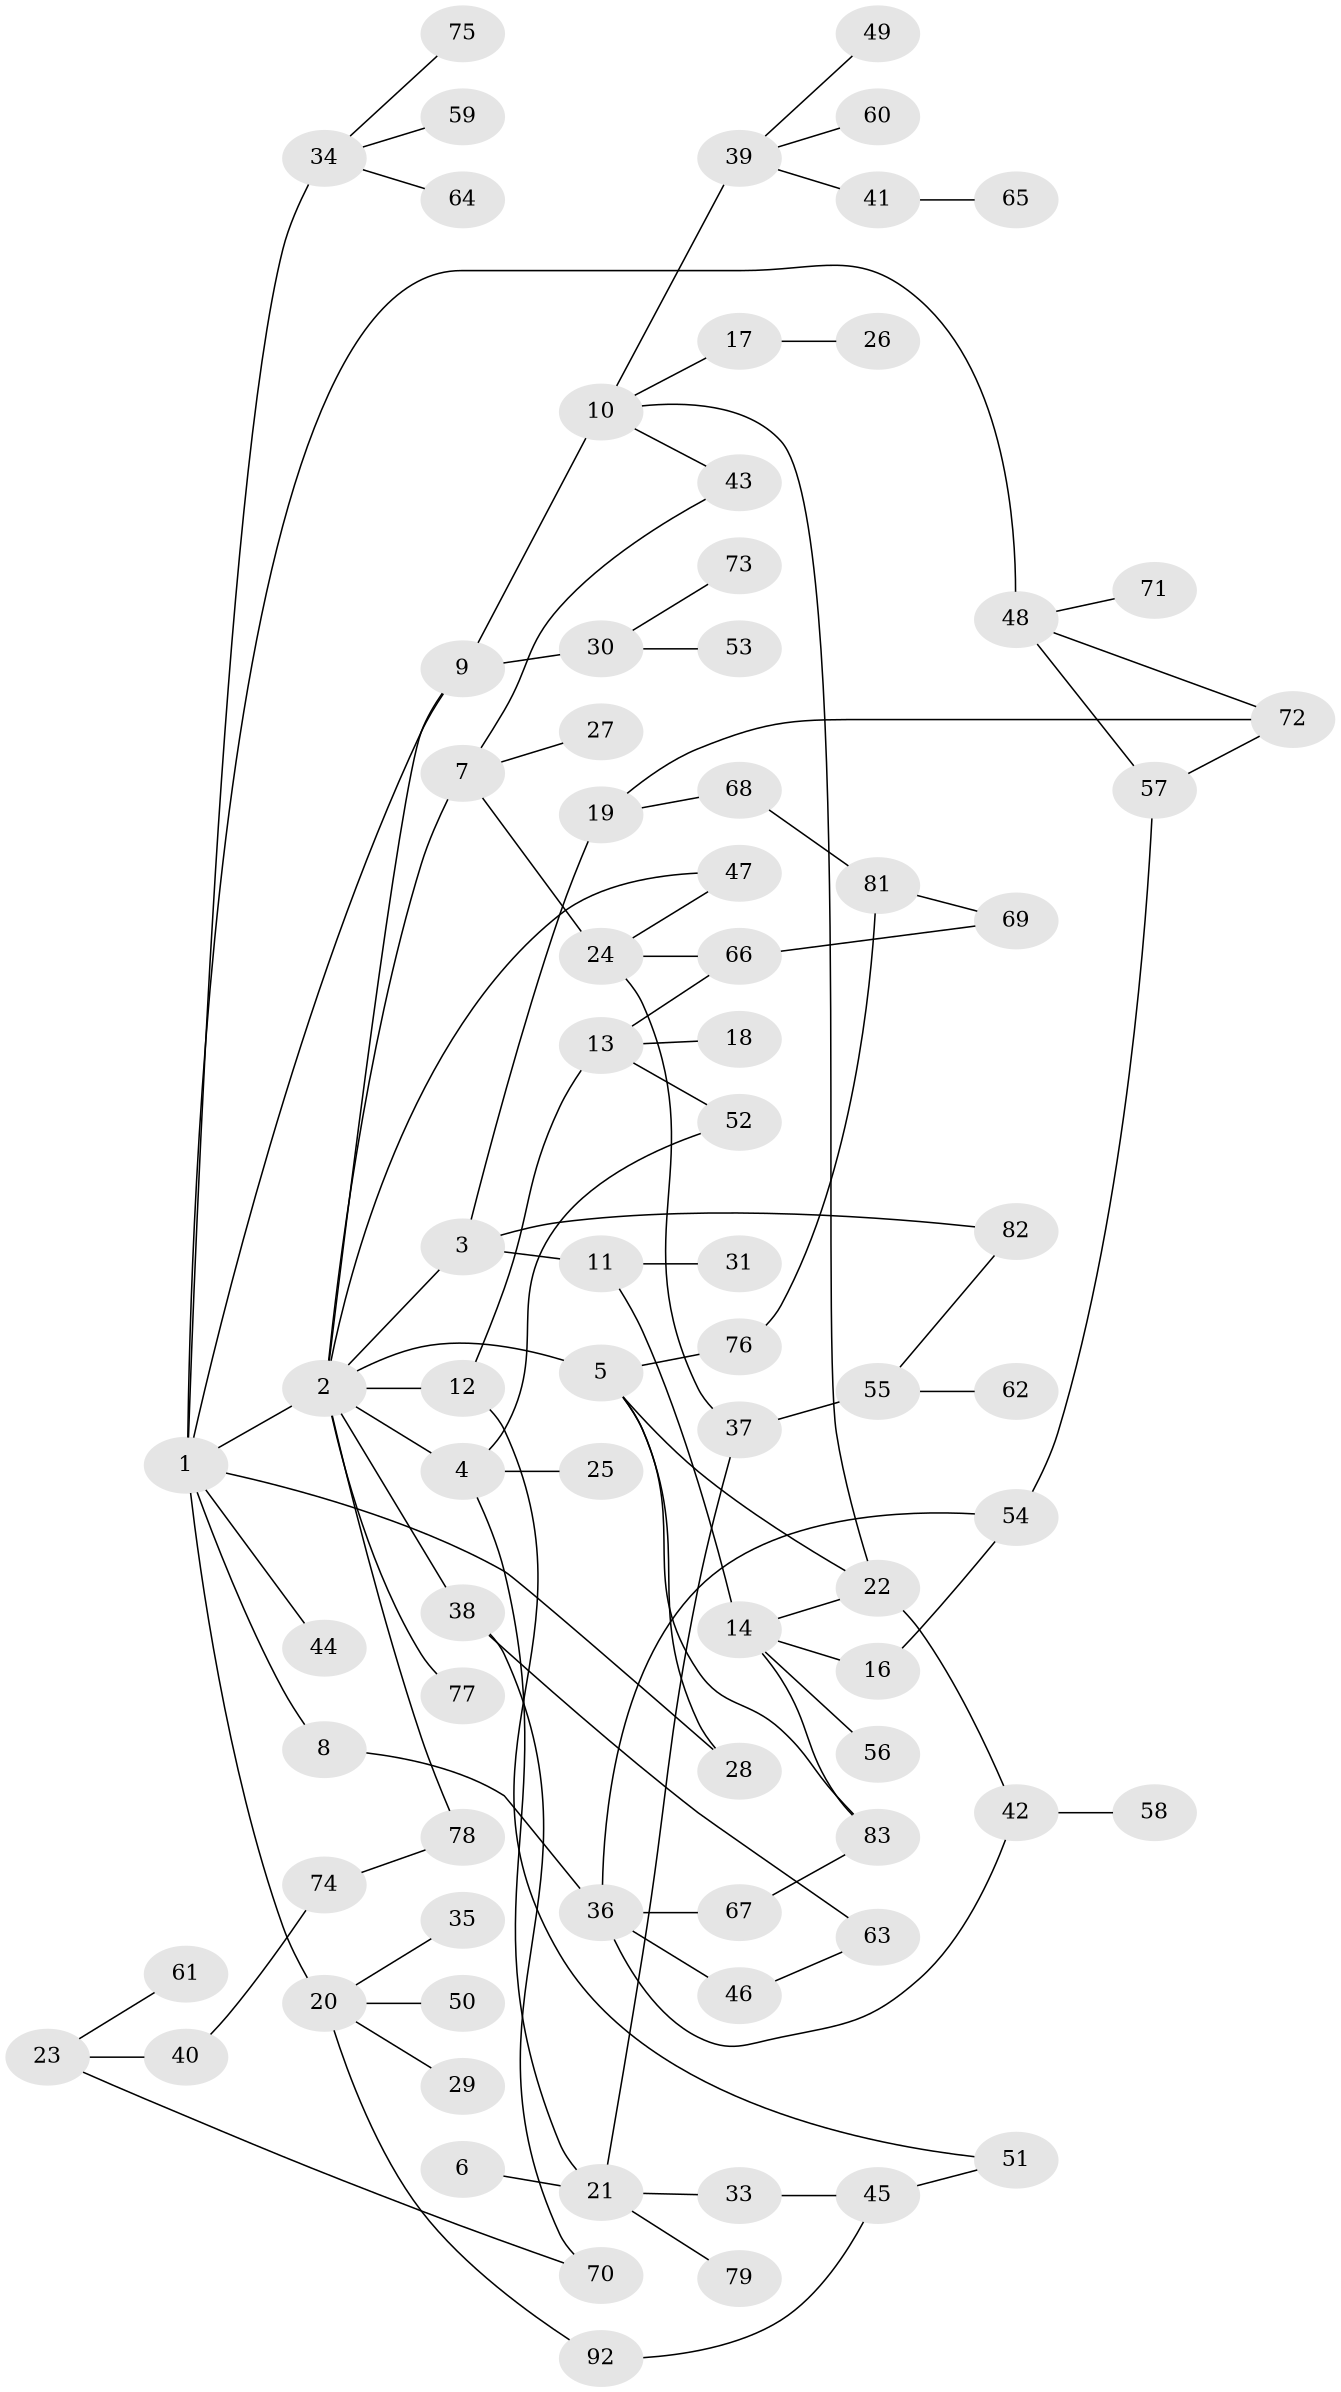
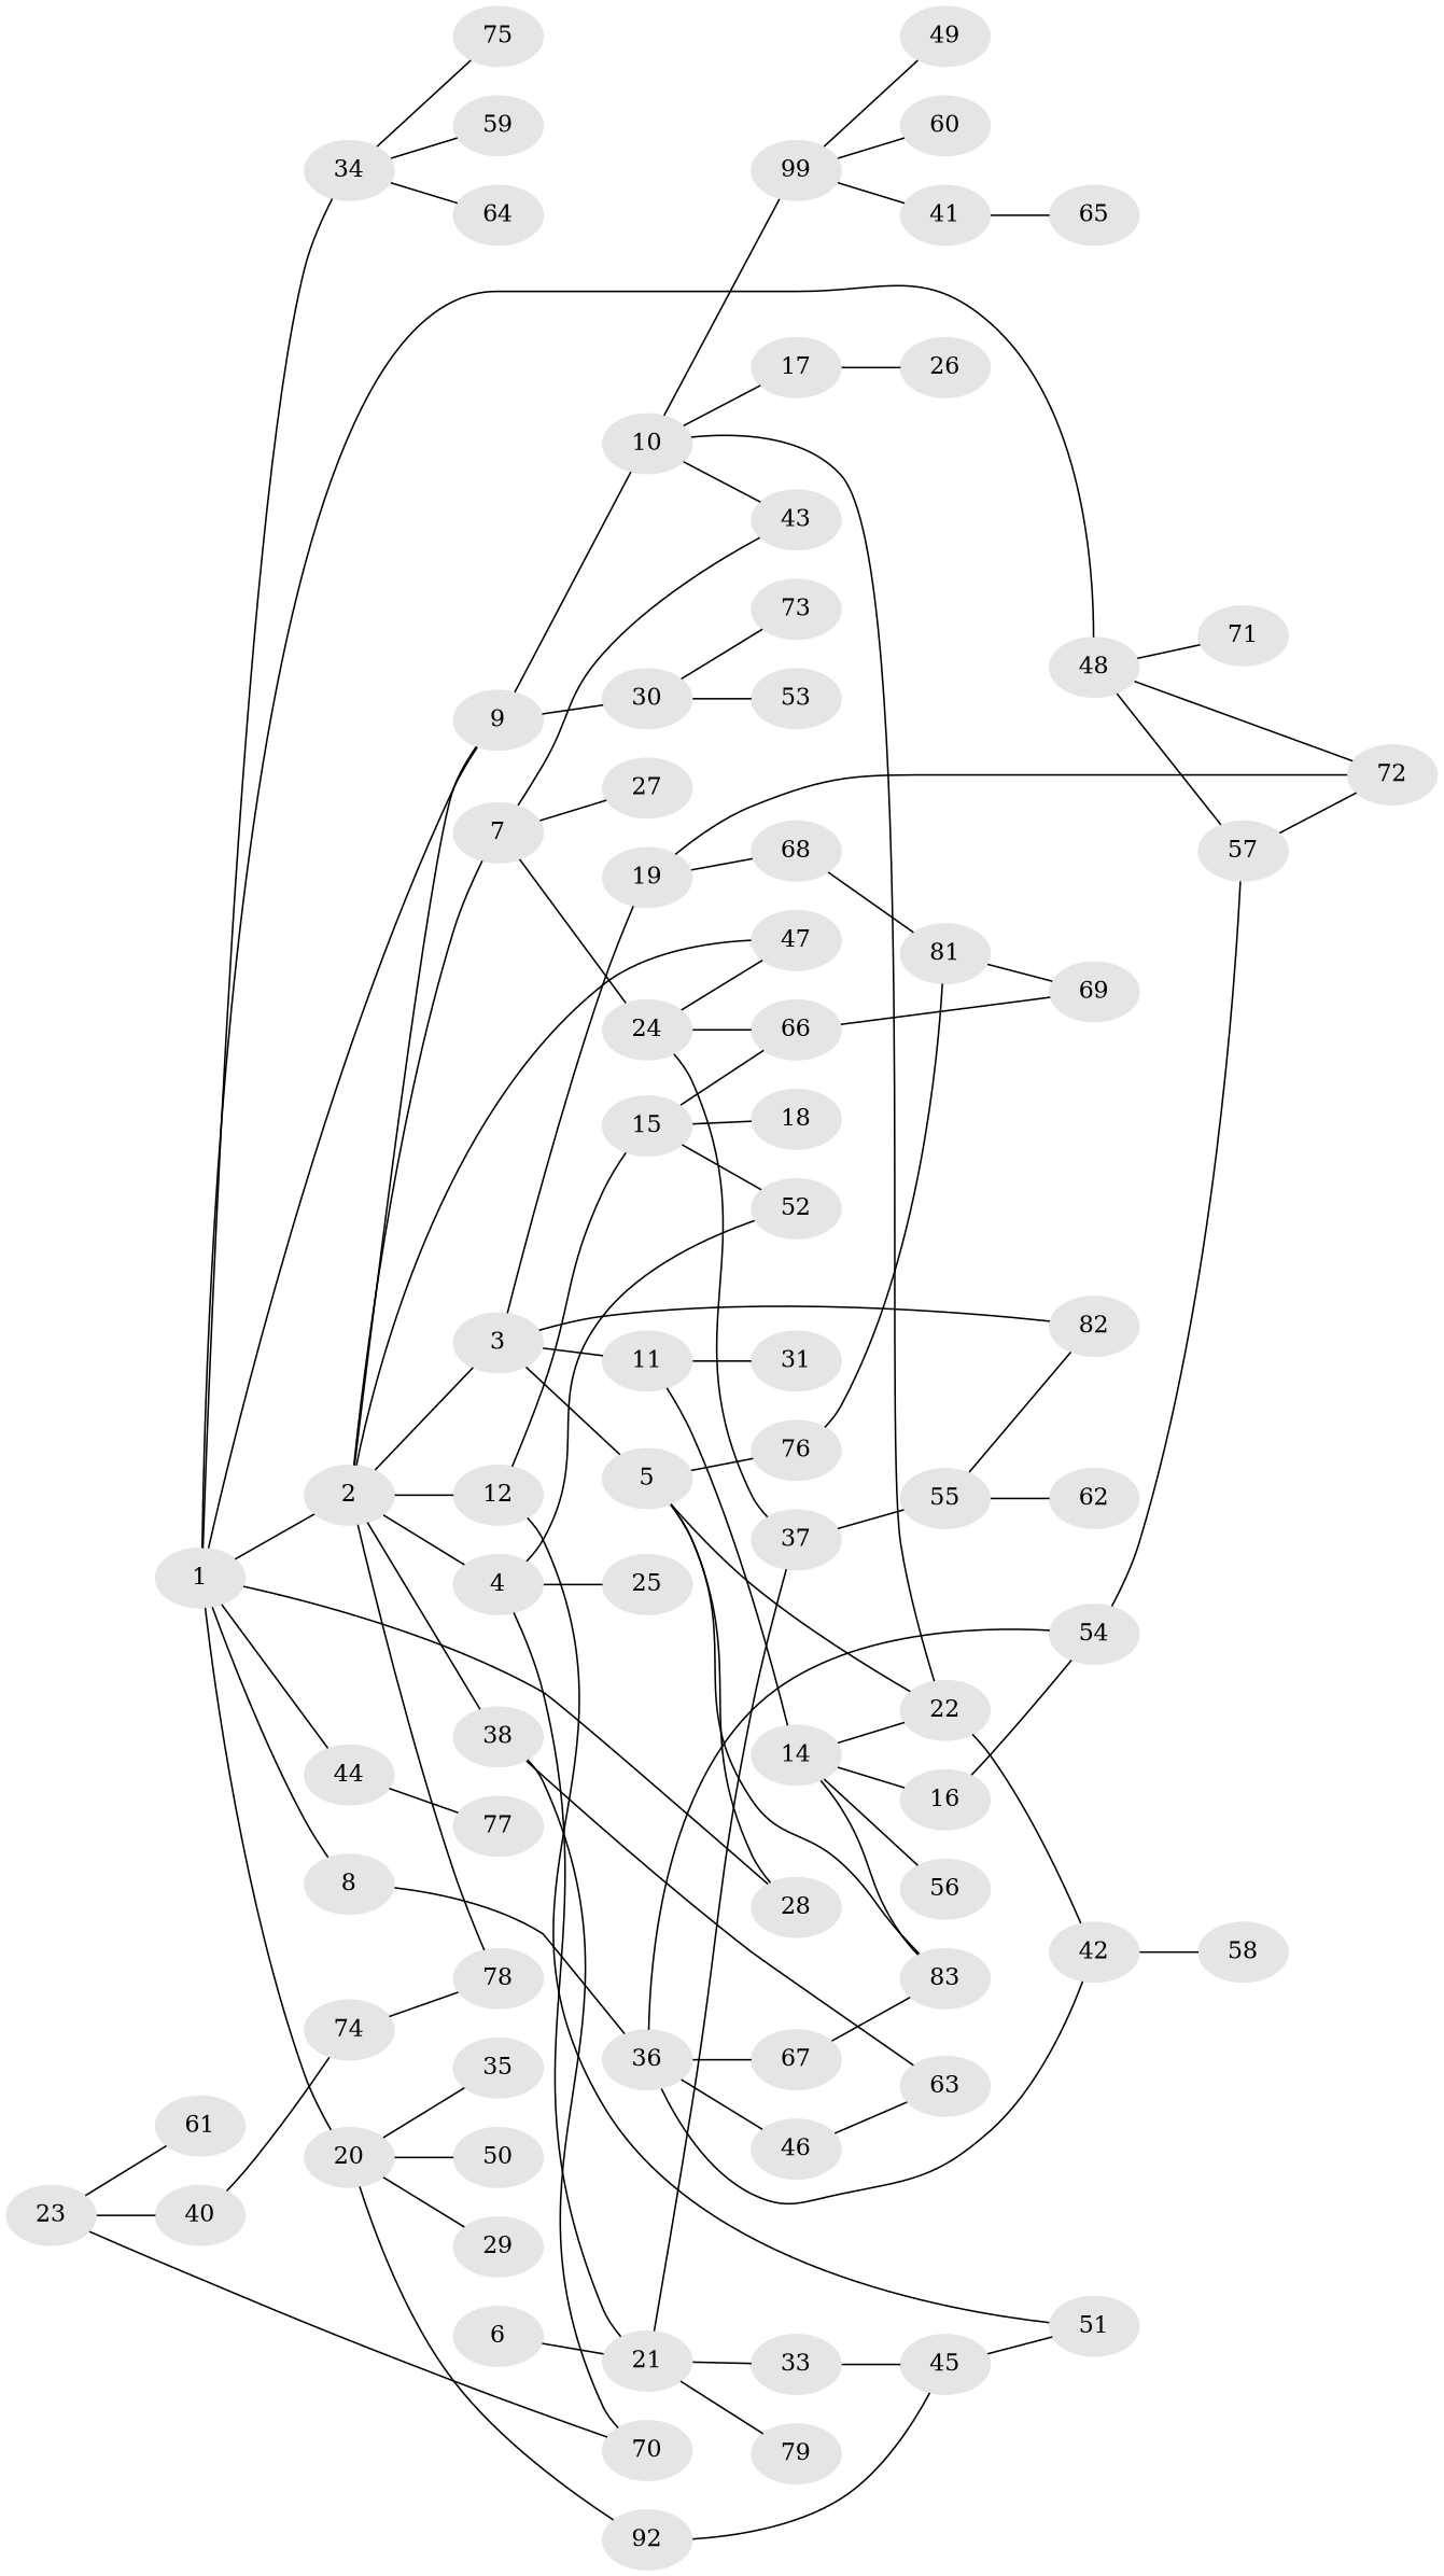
  graph {
    rankdir=LR
    node [color=gray90 style=filled]
    1
    2
    8
    9
    20
    28
    34
    44
    48
    3
    4
    5
    7
    12
    38
    47
    77
    78
    36
    10
    30
    29
    n23 [label=92]
    35
    50
    59
    64
    75
    72
    57
    71
    11
    19
    82
    25
    52
    21
    22
    76
    83
    24
    27
    43
-   15 [label=13]
+   15
    51
    70
    63
    14
    31
    68
    6
    42
    81
    33
    37
    79
    66
    54
    46
    67
    17
-   39
+   39 [label=99]
    53
    73
    26
    41
    49
    60
    16
    56
    18
    23
    40
    61
    69
    45
    55
    58
    74
    62
    65
    1 -- 2
    1 -- 8
    1 -- 9
    1 -- 20
    1 -- 28
    1 -- 34
    1 -- 44
    1 -- 48
    2 -- 9
    2 -- 3
    2 -- 4
-   2 -- 5
+   3 -- 5
    2 -- 7
    2 -- 12
    2 -- 38
    2 -- 47
-   2 -- 77
+   44 -- 77
    2 -- 78
    8 -- 36
    9 -- 10
    9 -- 30
    20 -- 29
    20 -- n23
    20 -- 35
    20 -- 50
    34 -- 59
    34 -- 64
    34 -- 75
    48 -- 72
    48 -- 57
    48 -- 71
    3 -- 11
    3 -- 19
    3 -- 82
    4 -- 25
    4 -- 52
    4 -- 21
    5 -- 28
    5 -- 22
    5 -- 76
    5 -- 83
    7 -- 24
    7 -- 27
    7 -- 43
    12 -- 15
    12 -- 51
    38 -- 70
    38 -- 63
    36 -- 42
    36 -- 54
    36 -- 46
    36 -- 67
    10 -- 22
    10 -- 43
    10 -- 17
    10 -- 39
    30 -- 53
    30 -- 73
    n23 -- 45
    57 -- 72
    11 -- 14
    11 -- 31
    19 -- 72
    19 -- 68
    21 -- 33
    21 -- 37
    21 -- 79
    22 -- 42
    76 -- 81
    24 -- 47
    24 -- 37
    24 -- 66
    15 -- 52
    15 -- 66
    15 -- 18
    14 -- 22
    14 -- 83
    14 -- 16
    14 -- 56
    68 -- 81
    6 -- 21
    42 -- 58
    81 -- 69
    33 -- 45
    37 -- 55
    66 -- 69
    54 -- 57
    46 -- 63
    67 -- 83
    17 -- 26
    39 -- 41
    39 -- 49
    39 -- 60
    41 -- 65
    16 -- 54
    23 -- 70
    23 -- 40
    23 -- 61
    40 -- 74
    45 -- 51
    55 -- 82
    55 -- 62
    74 -- 78
  }
